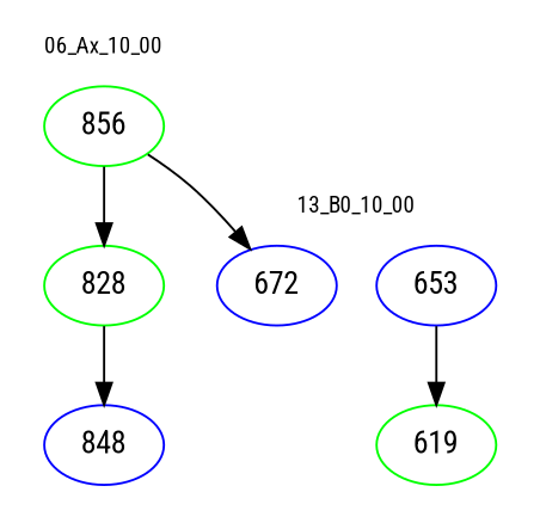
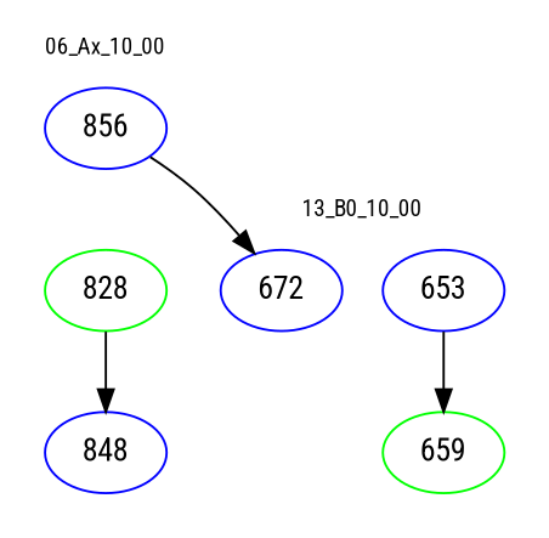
  digraph {
    fontname="Roboto Condensed"
    node [color=blue fontname="Roboto Condensed"]
    edge [color=black fontname="Roboto Condensed"]
-   n1 [color=green label=856]
+   n1 [label=856]
    n2 [color=green label=828]
    n3 [label=848]
    n4 [label=653]
-   n5 [color=green label=619]
+   n5 [color=green label=659]
    n6 [label=672]
    subgraph cluster_1 {
      color=white
      fontsize=10
      label="06_Ax_10_00"
      n1
      n2
      n3
    }
    subgraph cluster_2 {
      color=white
      fontsize=10
      label="13_B0_10_00"
      n4
      n5
      n6
    }
-   n1 -> n2
    n1 -> n6
    n2 -> n3
    n4 -> n5
  }
